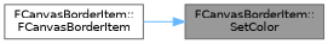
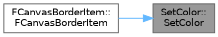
  digraph {
    rankdir=RL
    node [fontname=Helvetica fontsize=10 shape=box style=filled]
-   n1 [color=gray40 fillcolor=grey60 fontcolor=black height=0.2 label="FCanvasBorderItem::\lSetColor" width=0.4]
+   n1 [color=gray40 fillcolor=grey60 fontcolor=black height=0.2 label="SetColor::\lSetColor" width=0.4]
    n2 [color=grey40 fillcolor=white height=0.2 label="FCanvasBorderItem::\lFCanvasBorderItem" width=0.4]
    n1 -> n2 [color=steelblue1 dir=back fontname=Helvetica fontsize=10 labelfontname=Helvetica labelfontsize=10 style=solid]
  }
